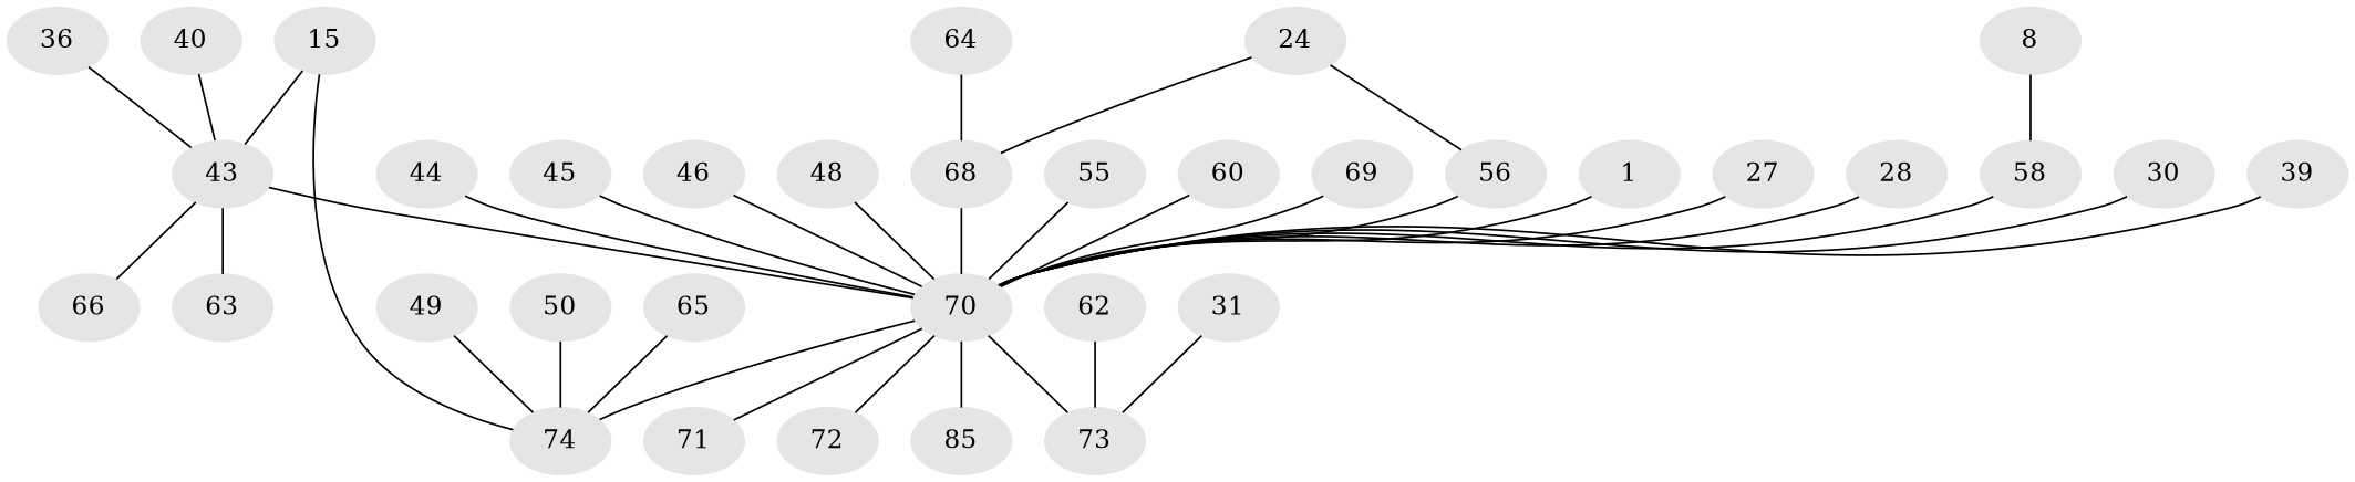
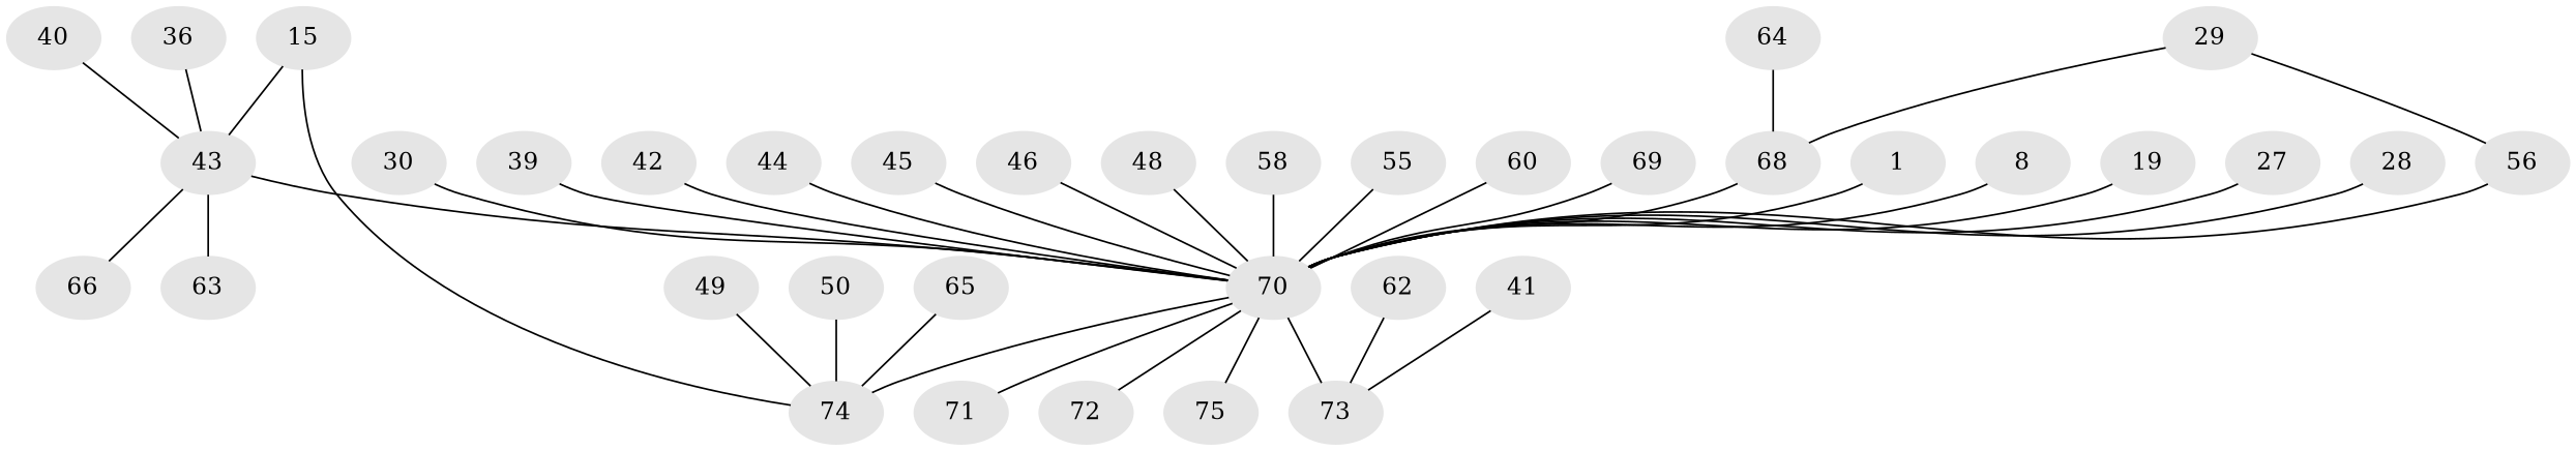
  graph {
    node [color=gray90 style=filled]
    70 [super="+17+22+38+37"]
    74 [super="+20+51"]
    73 [super="+57+34"]
    71 [super="+59"]
    72 [super="+61"]
-   75 [label=85]
+   75
    1
    8
    43 [super="+21+26+7"]
    63 [super="+58"]
    66
    15
+   19
    27
    28
    56 [super="+4+47"]
-   29 [label=24]
+   29
    68 [super="+23+54+25+67"]
    30
    36
    39 [super="+9"]
    40
-   41 [label=31]
+   41
+   42
    44 [super="+31"]
    45
    46
    48
    49
    50 [super="+33"]
    n31 [label=58]
    55 [super="+12"]
    60
    62
    64
    65
    69
    70 -- 74 [weight=7]
    70 -- 73 [weight=10]
    70 -- 71
    70 -- 72
    70 -- 75
    1 -- 70
-   8 -- n31
+   8 -- 70
    43 -- 70 [weight=9]
    43 -- 63
    43 -- 66
    15 -- 74 [weight=2]
    15 -- 43
+   19 -- 70 [weight=2]
    27 -- 70 [weight=2]
    28 -- 70
    56 -- 70 [weight=4]
    29 -- 56
    29 -- 68
    68 -- 70 [weight=6]
    30 -- 70
    36 -- 43
    39 -- 70
    40 -- 43
    41 -- 73
+   42 -- 70
    44 -- 70 [weight=3]
    45 -- 70
    46 -- 70
    48 -- 70
    49 -- 74
    50 -- 74
    n31 -- 70
    55 -- 70
    60 -- 70
    62 -- 73
    64 -- 68
    65 -- 74
    69 -- 70
  }
